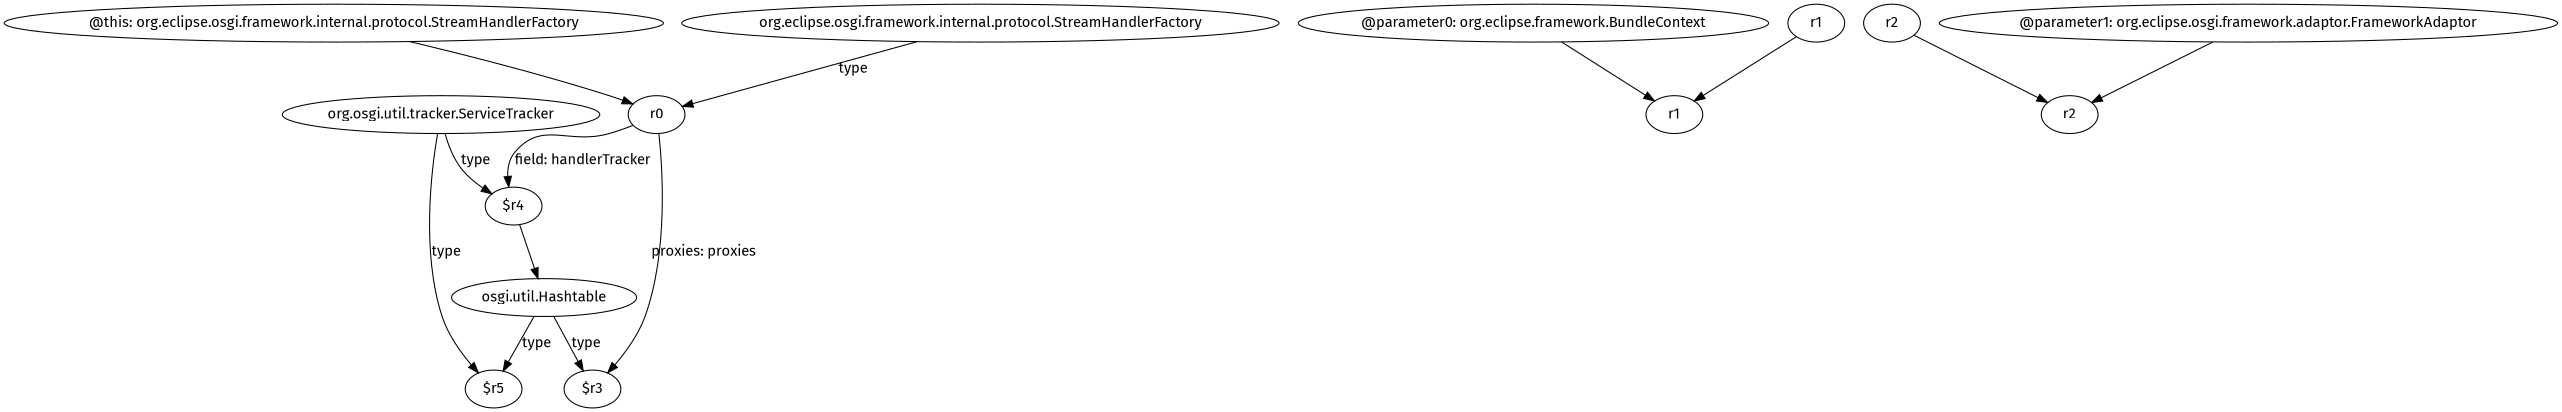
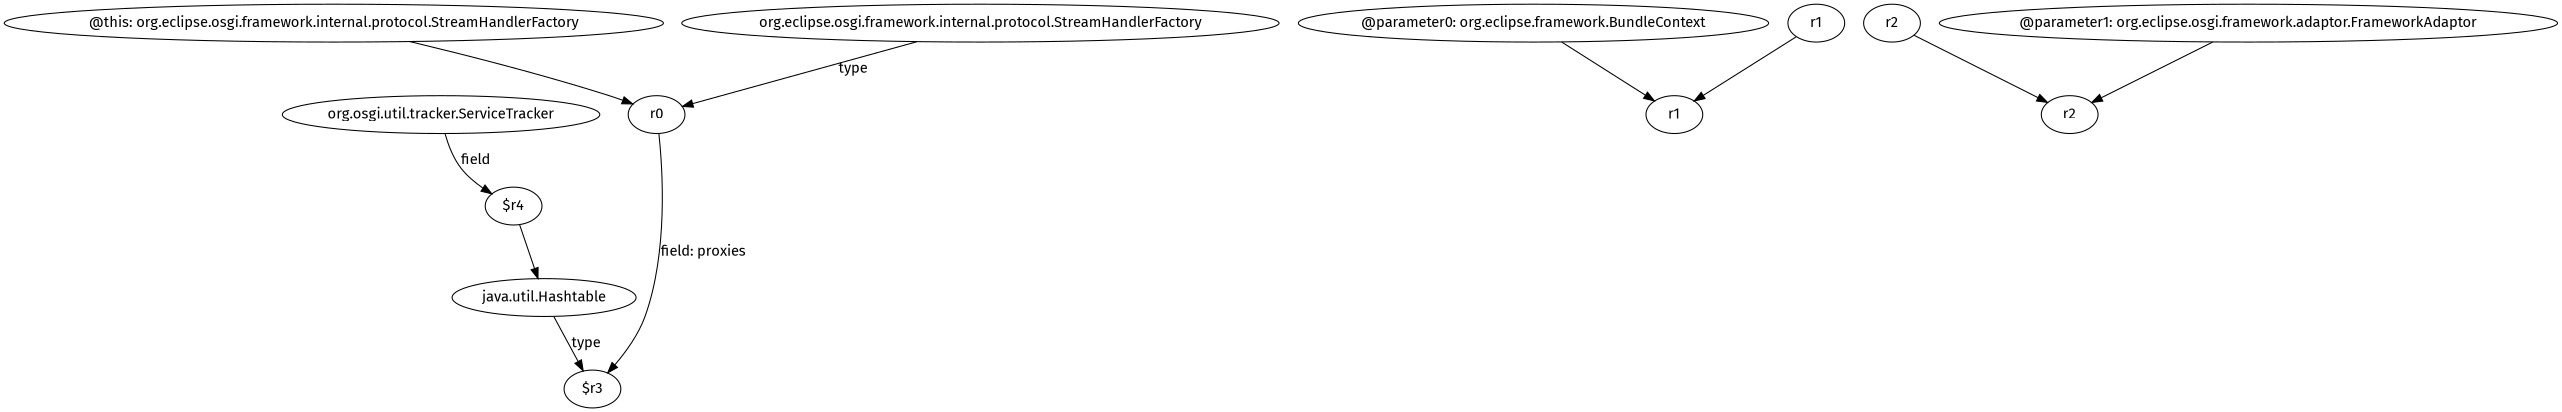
  digraph {
    fontname="Fira Sans"
    node [fontname="Fira Sans"]
    edge [fontname="Fira Sans"]
    n1 [label="org.osgi.util.tracker.ServiceTracker"]
    n2 [label="$r4"]
-   n3 [label="$r5"]
-   n4 [label="osgi.util.Hashtable"]
+   n4 [label="java.util.Hashtable"]
    n5 [label="@this: org.eclipse.osgi.framework.internal.protocol.StreamHandlerFactory"]
    n6 [label=r0]
    n7 [label="$r3"]
    n8 [label="@parameter0: org.eclipse.framework.BundleContext"]
    n9 [label=r1]
    n10 [label="org.eclipse.osgi.framework.internal.protocol.StreamHandlerFactory"]
    n11 [label=r1]
    n12 [label=r2]
    n13 [label=r2]
    n14 [label="@parameter1: org.eclipse.osgi.framework.adaptor.FrameworkAdaptor"]
-   n1 -> n2 [label=type]
-   n1 -> n3 [label=type]
+   n1 -> n2 [label=field]
    n2 -> n4
-   n4 -> n3 [label=type]
    n4 -> n7 [label=type]
    n5 -> n6
-   n6 -> n2 [label="field: handlerTracker"]
-   n6 -> n7 [label="proxies: proxies"]
+   n6 -> n7 [label="field: proxies"]
    n8 -> n9
    n10 -> n6 [label=type]
    n11 -> n9
    n12 -> n13
    n14 -> n13
  }
